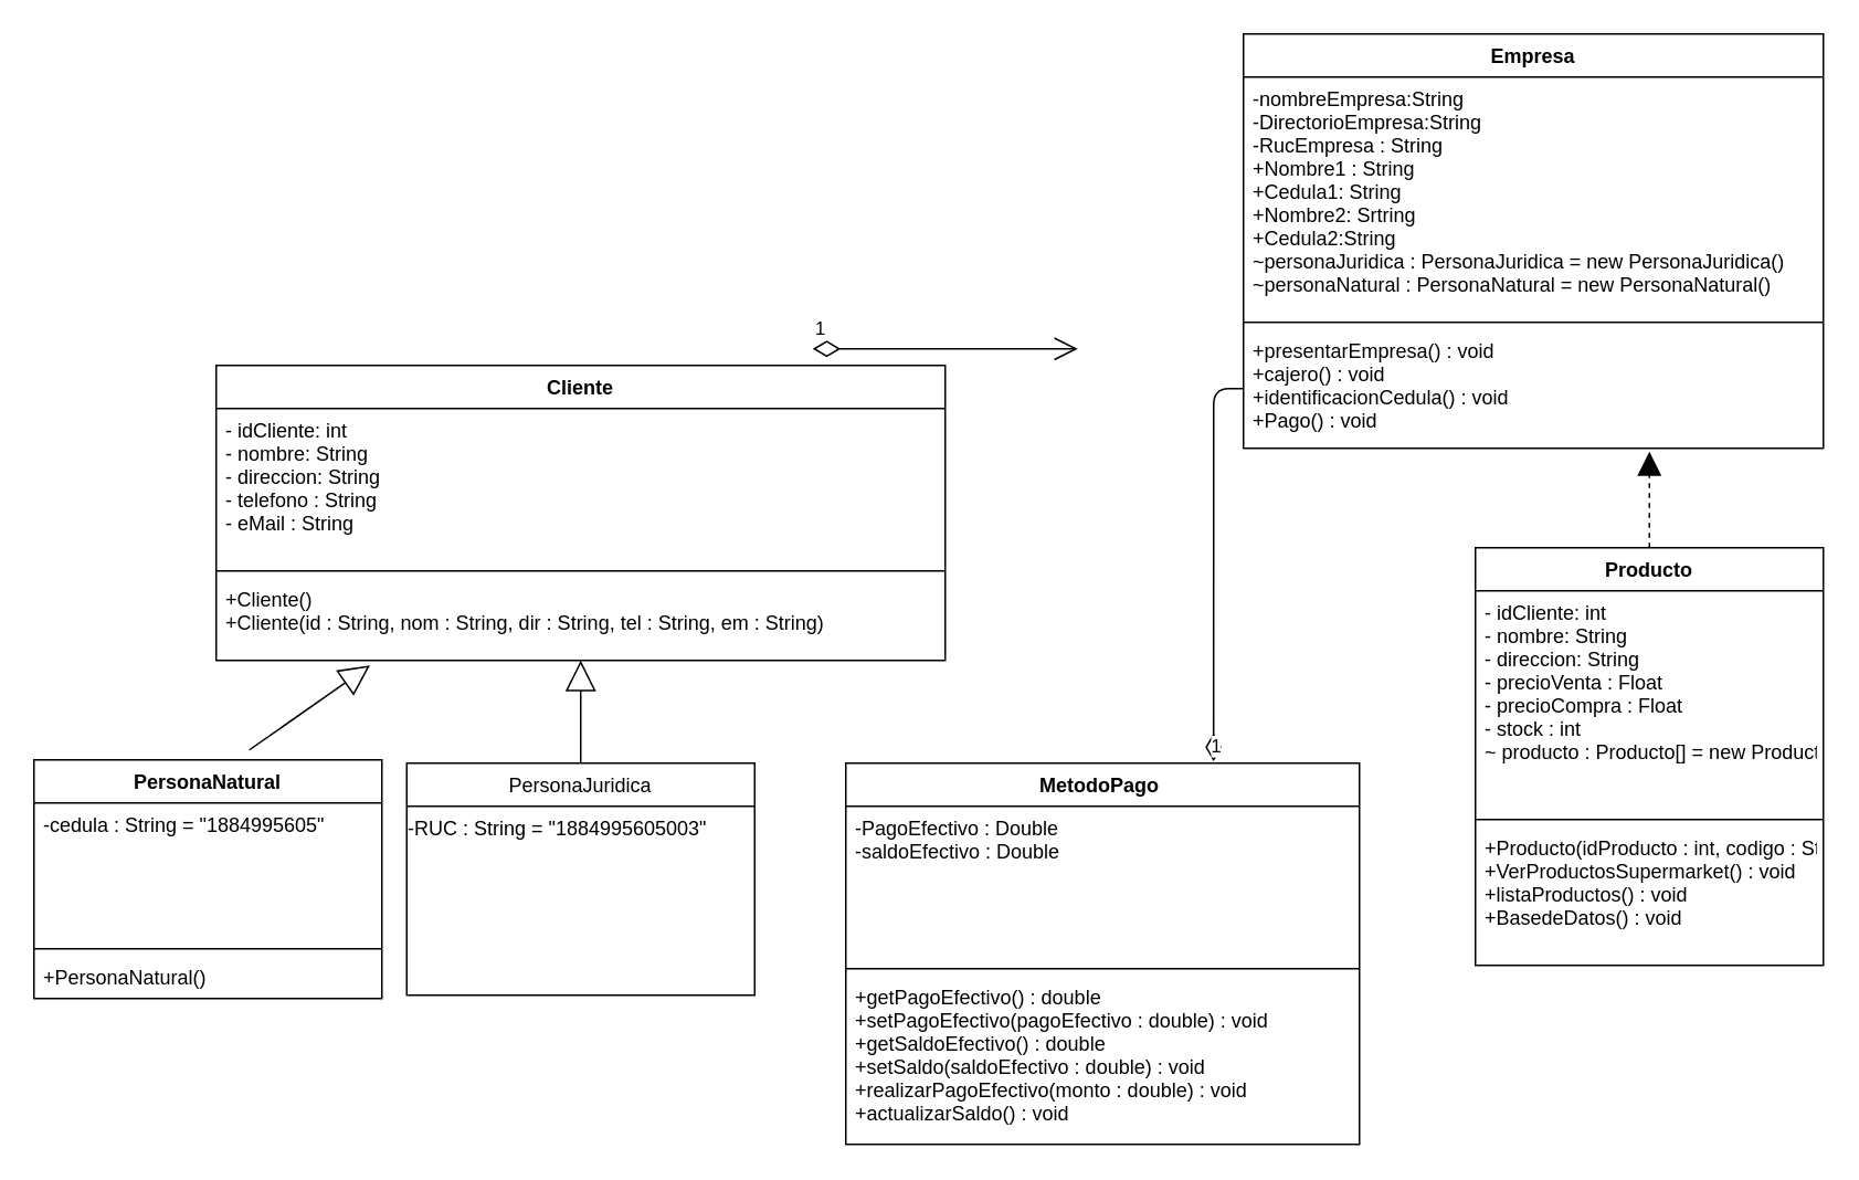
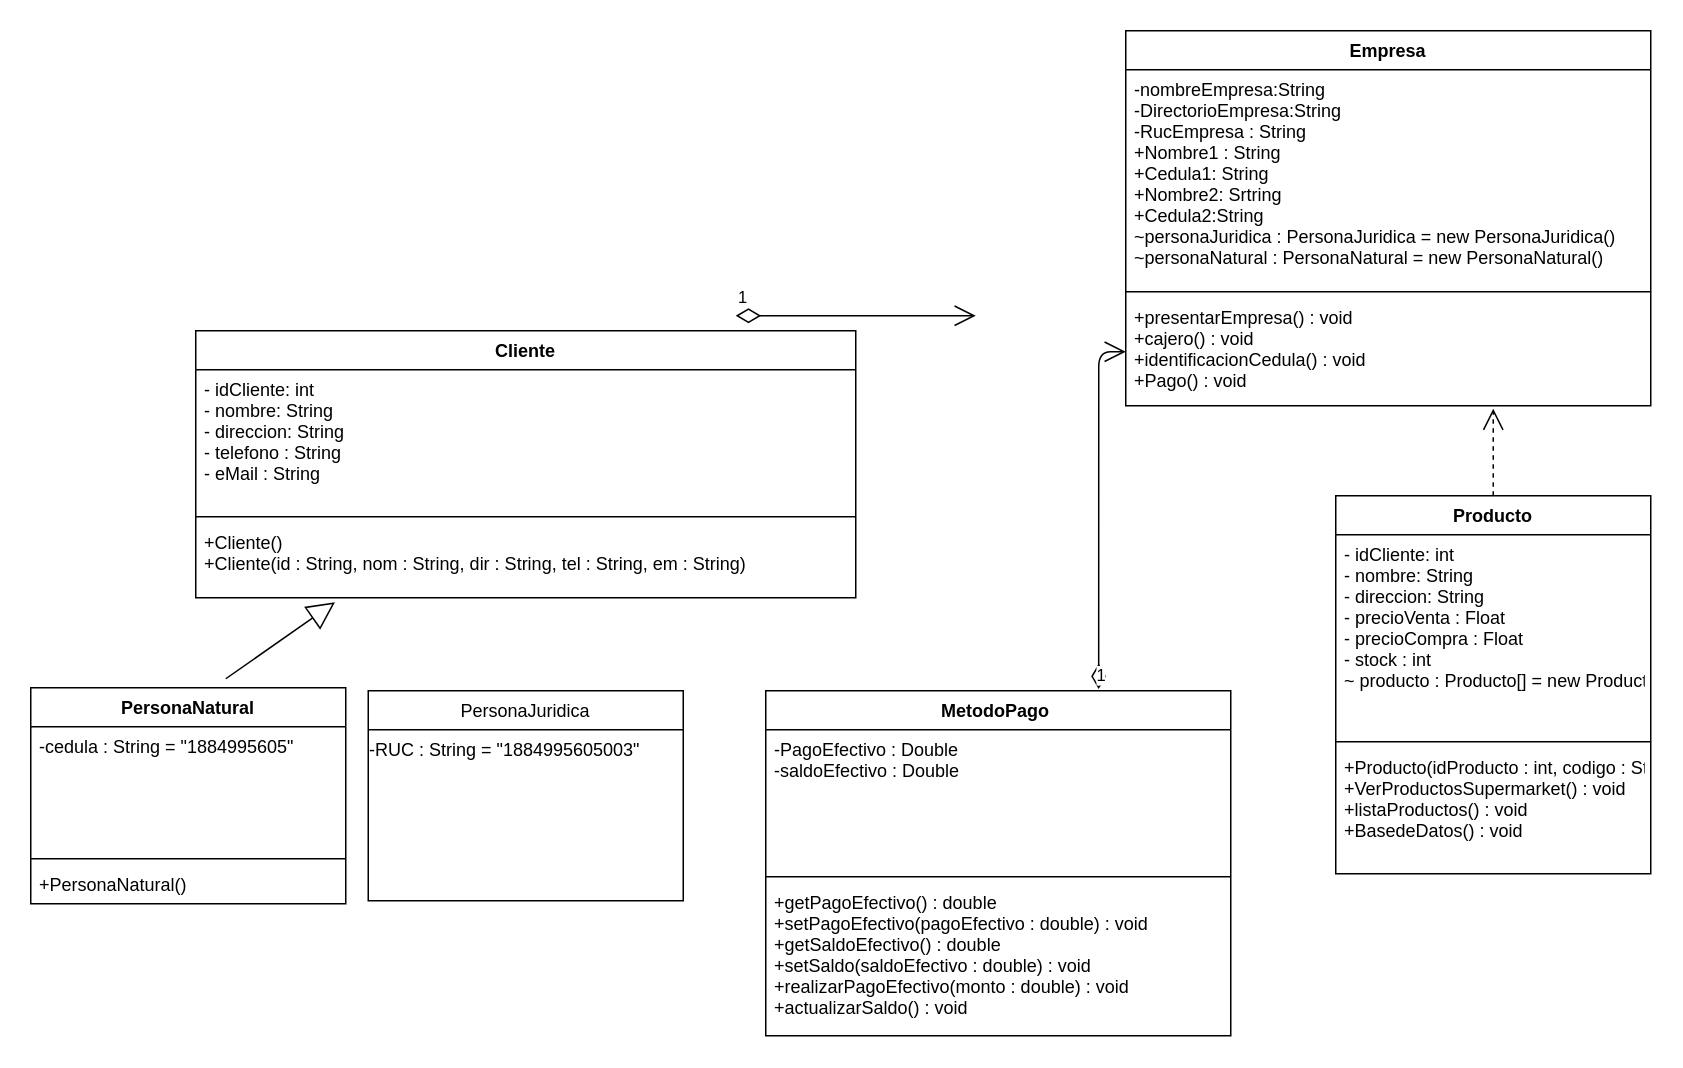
  <mxCell id="0" />
  <mxCell id="1" parent="0" />
  <mxCell id="2" value="Cliente" style="swimlane;fontStyle=1;align=center;verticalAlign=top;childLayout=stackLayout;horizontal=1;startSize=26;horizontalStack=0;resizeParent=1;resizeParentMax=0;resizeLast=0;collapsible=1;marginBottom=0;" parent="1" vertex="1"><mxGeometry x="130" y="220" width="440" height="178" as="geometry" /></mxCell>
  <mxCell id="3" value="- idCliente: int&#10;- nombre: String&#10;- direccion: String&#10;- telefono : String&#10;- eMail : String" style="text;strokeColor=none;fillColor=none;align=left;verticalAlign=top;spacingLeft=4;spacingRight=4;overflow=hidden;rotatable=0;points=[[0,0.5],[1,0.5]];portConstraint=eastwest;" parent="2" vertex="1"><mxGeometry y="26" width="440" height="94" as="geometry" /></mxCell>
  <mxCell id="4" value="" style="line;strokeWidth=1;fillColor=none;align=left;verticalAlign=middle;spacingTop=-1;spacingLeft=3;spacingRight=3;rotatable=0;labelPosition=right;points=[];portConstraint=eastwest;strokeColor=inherit;" parent="2" vertex="1"><mxGeometry y="120" width="440" height="8" as="geometry" /></mxCell>
  <mxCell id="5" value="+Cliente()&#10;+Cliente(id : String, nom : String, dir : String, tel : String, em : String)" style="text;strokeColor=none;fillColor=none;align=left;verticalAlign=top;spacingLeft=4;spacingRight=4;overflow=hidden;rotatable=0;points=[[0,0.5],[1,0.5]];portConstraint=eastwest;" parent="2" vertex="1"><mxGeometry y="128" width="440" height="50" as="geometry" /></mxCell>
  <mxCell id="6" value="MetodoPago " style="swimlane;fontStyle=1;align=center;verticalAlign=top;childLayout=stackLayout;horizontal=1;startSize=26;horizontalStack=0;resizeParent=1;resizeParentMax=0;resizeLast=0;collapsible=1;marginBottom=0;" parent="1" vertex="1"><mxGeometry x="510" y="460" width="310" height="230" as="geometry" /></mxCell>
  <mxCell id="7" value="-PagoEfectivo : Double&#10;-saldoEfectivo : Double&#10;&#10;" style="text;strokeColor=none;fillColor=none;align=left;verticalAlign=top;spacingLeft=4;spacingRight=4;overflow=hidden;rotatable=0;points=[[0,0.5],[1,0.5]];portConstraint=eastwest;" parent="6" vertex="1"><mxGeometry y="26" width="310" height="94" as="geometry" /></mxCell>
  <mxCell id="8" value="" style="line;strokeWidth=1;fillColor=none;align=left;verticalAlign=middle;spacingTop=-1;spacingLeft=3;spacingRight=3;rotatable=0;labelPosition=right;points=[];portConstraint=eastwest;strokeColor=inherit;" parent="6" vertex="1"><mxGeometry y="120" width="310" height="8" as="geometry" /></mxCell>
  <mxCell id="9" value="+getPagoEfectivo() : double&#10;+setPagoEfectivo(pagoEfectivo : double) : void&#10;+getSaldoEfectivo() : double&#10;+setSaldo(saldoEfectivo : double) : void&#10;+realizarPagoEfectivo(monto : double) : void&#10;+actualizarSaldo() : void" style="text;strokeColor=none;fillColor=none;align=left;verticalAlign=top;spacingLeft=4;spacingRight=4;overflow=hidden;rotatable=0;points=[[0,0.5],[1,0.5]];portConstraint=eastwest;" parent="6" vertex="1"><mxGeometry y="128" width="310" height="102" as="geometry" /></mxCell>
  <mxCell id="10" value="Empresa" style="swimlane;fontStyle=1;align=center;verticalAlign=top;childLayout=stackLayout;horizontal=1;startSize=26;horizontalStack=0;resizeParent=1;resizeParentMax=0;resizeLast=0;collapsible=1;marginBottom=0;" parent="1" vertex="1"><mxGeometry x="750" y="20" width="350" height="250" as="geometry" /></mxCell>
  <mxCell id="11" value="-nombreEmpresa:String&#10;-DirectorioEmpresa:String&#10;-RucEmpresa : String&#10;+Nombre1 : String&#10;+Cedula1: String&#10;+Nombre2: Srtring&#10;+Cedula2:String&#10;~personaJuridica : PersonaJuridica = new PersonaJuridica()&#10;~personaNatural : PersonaNatural = new PersonaNatural()" style="text;strokeColor=none;fillColor=none;align=left;verticalAlign=top;spacingLeft=4;spacingRight=4;overflow=hidden;rotatable=0;points=[[0,0.5],[1,0.5]];portConstraint=eastwest;" parent="10" vertex="1"><mxGeometry y="26" width="350" height="144" as="geometry" /></mxCell>
  <mxCell id="12" value="" style="line;strokeWidth=1;fillColor=none;align=left;verticalAlign=middle;spacingTop=-1;spacingLeft=3;spacingRight=3;rotatable=0;labelPosition=right;points=[];portConstraint=eastwest;strokeColor=inherit;" parent="10" vertex="1"><mxGeometry y="170" width="350" height="8" as="geometry" /></mxCell>
  <mxCell id="13" value="+presentarEmpresa() : void&#10;+cajero() : void&#10;+identificacionCedula() : void&#10;+Pago() : void&#10;" style="text;strokeColor=none;fillColor=none;align=left;verticalAlign=top;spacingLeft=4;spacingRight=4;overflow=hidden;rotatable=0;points=[[0,0.5],[1,0.5]];portConstraint=eastwest;" parent="10" vertex="1"><mxGeometry y="178" width="350" height="72" as="geometry" /></mxCell>
  <mxCell id="14" value="PersonaNatural" style="swimlane;fontStyle=1;align=center;verticalAlign=top;childLayout=stackLayout;horizontal=1;startSize=26;horizontalStack=0;resizeParent=1;resizeParentMax=0;resizeLast=0;collapsible=1;marginBottom=0;" parent="1" vertex="1"><mxGeometry x="20" y="458" width="210" height="144" as="geometry" /></mxCell>
  <mxCell id="15" value="-cedula : String = &quot;1884995605&quot;" style="text;strokeColor=none;fillColor=none;align=left;verticalAlign=top;spacingLeft=4;spacingRight=4;overflow=hidden;rotatable=0;points=[[0,0.5],[1,0.5]];portConstraint=eastwest;" parent="14" vertex="1"><mxGeometry y="26" width="210" height="84" as="geometry" /></mxCell>
  <mxCell id="16" value="" style="line;strokeWidth=1;fillColor=none;align=left;verticalAlign=middle;spacingTop=-1;spacingLeft=3;spacingRight=3;rotatable=0;labelPosition=right;points=[];portConstraint=eastwest;strokeColor=inherit;" parent="14" vertex="1"><mxGeometry y="110" width="210" height="8" as="geometry" /></mxCell>
  <mxCell id="17" value="+PersonaNatural()" style="text;strokeColor=none;fillColor=none;align=left;verticalAlign=top;spacingLeft=4;spacingRight=4;overflow=hidden;rotatable=0;points=[[0,0.5],[1,0.5]];portConstraint=eastwest;" parent="14" vertex="1"><mxGeometry y="118" width="210" height="26" as="geometry" /></mxCell>
  <mxCell id="18" value="PersonaJuridica" style="swimlane;fontStyle=0;childLayout=stackLayout;horizontal=1;startSize=26;fillColor=none;horizontalStack=0;resizeParent=1;resizeParentMax=0;resizeLast=0;collapsible=1;marginBottom=0;" parent="1" vertex="1"><mxGeometry x="245" y="460" width="210" height="140" as="geometry" /></mxCell>
- <mxCell id="19" value="" style="endArrow=block;endSize=16;endFill=0;html=1;exitX=0.5;exitY=0;exitDx=0;exitDy=0;" parent="1" source="18" target="5" edge="1"><mxGeometry width="160" relative="1" as="geometry"><mxPoint x="590" y="550" as="sourcePoint" /><mxPoint x="750" y="550" as="targetPoint" /><Array as="points" /></mxGeometry></mxCell>
  <mxCell id="20" value="Producto" style="swimlane;fontStyle=1;align=center;verticalAlign=top;childLayout=stackLayout;horizontal=1;startSize=26;horizontalStack=0;resizeParent=1;resizeParentMax=0;resizeLast=0;collapsible=1;marginBottom=0;" parent="1" vertex="1"><mxGeometry x="890" y="330" width="210" height="252" as="geometry" /></mxCell>
  <mxCell id="21" value="- idCliente: int&#10;- nombre: String&#10;- direccion: String&#10;- precioVenta : Float&#10;- precioCompra : Float&#10;- stock : int&#10;~ producto : Producto[] = new Producto[20]" style="text;strokeColor=none;fillColor=none;align=left;verticalAlign=top;spacingLeft=4;spacingRight=4;overflow=hidden;rotatable=0;points=[[0,0.5],[1,0.5]];portConstraint=eastwest;" parent="20" vertex="1"><mxGeometry y="26" width="210" height="134" as="geometry" /></mxCell>
  <mxCell id="22" value="" style="line;strokeWidth=1;fillColor=none;align=left;verticalAlign=middle;spacingTop=-1;spacingLeft=3;spacingRight=3;rotatable=0;labelPosition=right;points=[];portConstraint=eastwest;strokeColor=inherit;" parent="20" vertex="1"><mxGeometry y="160" width="210" height="8" as="geometry" /></mxCell>
  <mxCell id="23" value="+Producto(idProducto : int, codigo : String, nombre : String, precioVenta : Float, precioCompra : Float, stock : int)&#10;+VerProductosSupermarket() : void&#10;+listaProductos() : void&#10;+BasedeDatos() : void" style="text;strokeColor=none;fillColor=none;align=left;verticalAlign=top;spacingLeft=4;spacingRight=4;overflow=hidden;rotatable=0;points=[[0,0.5],[1,0.5]];portConstraint=eastwest;" parent="20" vertex="1"><mxGeometry y="168" width="210" height="84" as="geometry" /></mxCell>
  <mxCell id="24" value="-RUC : String = &quot;1884995605003&quot;" style="text;strokeColor=none;fillColor=none;align=left;verticalAlign=top;spacingLeft=4;spacingRight=4;overflow=hidden;rotatable=0;points=[[0,0.5],[1,0.5]];portConstraint=eastwest;" parent="1" vertex="1"><mxGeometry x="240" y="486" width="210" height="114" as="geometry" /></mxCell>
- <mxCell id="25" value="" style="endArrow=block;endSize=12;dashed=1;html=1;exitX=0.5;exitY=0;exitDx=0;exitDy=0;entryX=0.7;entryY=1.028;entryDx=0;entryDy=0;entryPerimeter=0;" parent="1" source="20" target="13" edge="1"><mxGeometry x="0.027" y="-6" width="160" relative="1" as="geometry"><mxPoint x="620" y="260" as="sourcePoint" /><mxPoint x="780" y="260" as="targetPoint" /><mxPoint as="offset" /></mxGeometry></mxCell>
+ <mxCell id="25" value="" style="endArrow=open;endSize=12;dashed=1;html=1;exitX=0.5;exitY=0;exitDx=0;exitDy=0;entryX=0.7;entryY=1.028;entryDx=0;entryDy=0;entryPerimeter=0;" parent="1" source="20" target="13" edge="1"><mxGeometry x="0.027" y="-6" width="160" relative="1" as="geometry"><mxPoint x="620" y="260" as="sourcePoint" /><mxPoint x="780" y="260" as="targetPoint" /><mxPoint as="offset" /></mxGeometry></mxCell>
  <mxCell id="26" value="1" style="endArrow=open;html=1;endSize=12;startArrow=diamondThin;startSize=14;startFill=0;edgeStyle=orthogonalEdgeStyle;align=left;verticalAlign=bottom;" parent="1" edge="1"><mxGeometry x="-1" y="3" relative="1" as="geometry"><mxPoint x="490" y="210" as="sourcePoint" /><mxPoint x="650" y="210" as="targetPoint" /></mxGeometry></mxCell>
- <mxCell id="27" value="1" style="endArrow=none;html=1;endSize=12;startArrow=diamondThin;startSize=14;startFill=0;edgeStyle=orthogonalEdgeStyle;align=left;verticalAlign=bottom;exitX=0.716;exitY=-0.005;exitDx=0;exitDy=0;exitPerimeter=0;entryX=0;entryY=0.5;entryDx=0;entryDy=0;" parent="1" source="6" target="13" edge="1"><mxGeometry x="-1" y="3" relative="1" as="geometry"><mxPoint x="490" y="320" as="sourcePoint" /><mxPoint x="650" y="320" as="targetPoint" /></mxGeometry></mxCell>
+ <mxCell id="27" value="1" style="endArrow=open;html=1;endSize=12;startArrow=diamondThin;startSize=14;startFill=0;edgeStyle=orthogonalEdgeStyle;align=left;verticalAlign=bottom;exitX=0.716;exitY=-0.005;exitDx=0;exitDy=0;exitPerimeter=0;entryX=0;entryY=0.5;entryDx=0;entryDy=0;" parent="1" source="6" target="13" edge="1"><mxGeometry x="-1" y="3" relative="1" as="geometry"><mxPoint x="490" y="320" as="sourcePoint" /><mxPoint x="650" y="320" as="targetPoint" /></mxGeometry></mxCell>
  <mxCell id="28" value="" style="endArrow=block;endSize=16;endFill=0;html=1;exitX=0.5;exitY=0;exitDx=0;exitDy=0;entryX=0.211;entryY=1.06;entryDx=0;entryDy=0;entryPerimeter=0;" edge="1" parent="1" target="5"><mxGeometry width="160" relative="1" as="geometry"><mxPoint x="150" y="452" as="sourcePoint" /><mxPoint x="150" y="390" as="targetPoint" /><Array as="points" /></mxGeometry></mxCell>
